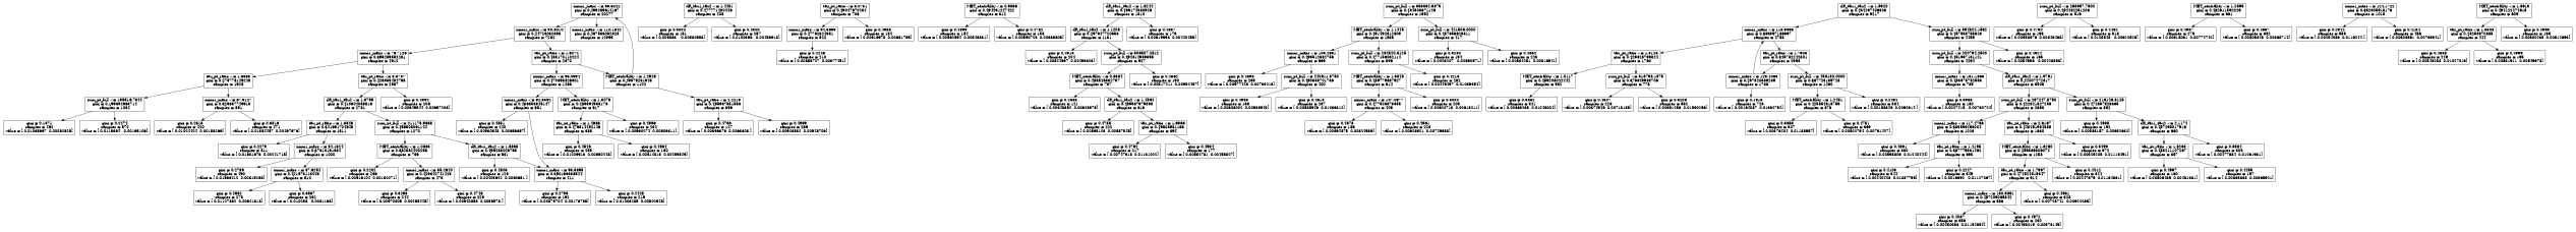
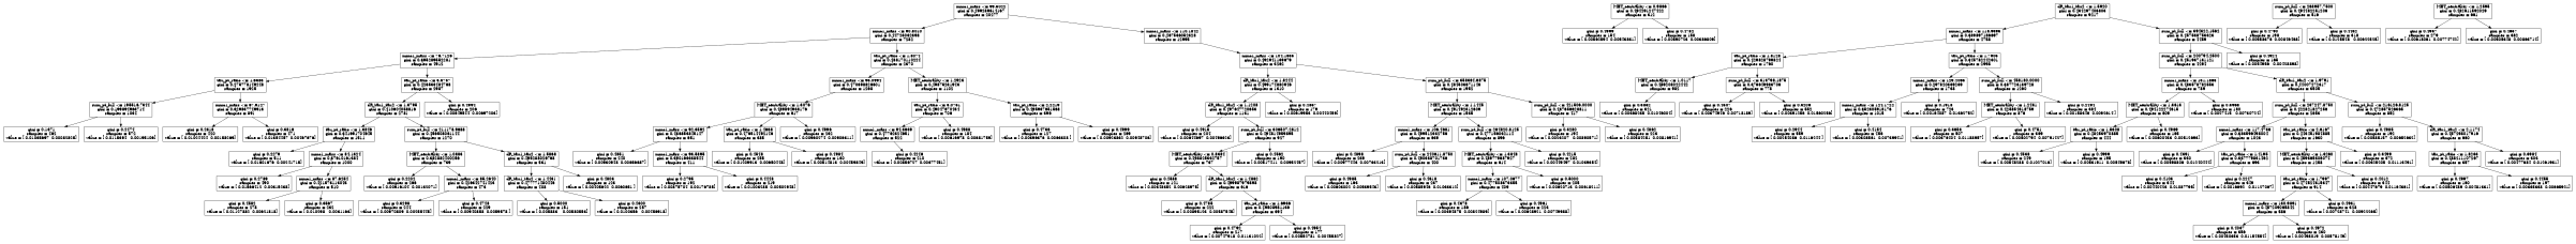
  digraph {
    node [shape=box]
    n1 [label="mmc1_mass <= 99.5022\ngini = 0.499289614167\nsamples = 20277"]
    n2 [label="mmc1_mass <= 90.8010\ngini = 0.44723032398\nsamples = 7282"]
    n3 [label="mmc1_mass <= 110.1842\ngini = 0.467536052328\nsamples = 12995"]
    n4 [label="mmc1_mass <= 76.7126\ngini = 0.395289552281\nsamples = 4912"]
    n5 [label="tau_pt_ratio <= 1.8074\ngini = 0.488170110224\nsamples = 2370"]
+   n6 [label="mmc1_mass <= 104.1335\ngini = 0.492941139679\nsamples = 3262"]
    n7 [label="tau_pt_ratio <= 1.6383\ngini = 0.275778149248\nsamples = 1925"]
    n8 [label="tau_pt_ratio <= 3.3757\ngini = 0.426533484768\nsamples = 2987"]
    n9 [label="mmc1_mass <= 95.0994\ngini = 0.470698826601\nsamples = 1268"]
    n10 [label="MET_centrality <= 1.2923\ngini = 0.49875231943\nsamples = 1102"]
    n11 [label="sum_pt_full <= 195516.7344\ngini = 0.199894963714\nsamples = 1034"]
    n12 [label="mmc1_mass <= 67.9127\ngini = 0.329837749913\nsamples = 891"]
    n13 [label="dR_tau1_tau2 <= 1.3795\ngini = 0.410604058816\nsamples = 2781"]
    n14 [label="gini = 0.4994\nsamples = 206\nvalue = [ 0.00649544  0.00697203]"]
    n15 [label="gini = 0.1371\nsamples = 462\nvalue = [ 0.01035697  0.00082825]"]
    n16 [label="gini = 0.2474\nsamples = 572\nvalue = [ 0.0115394   0.00195106]"]
    n17 [label="gini = 0.2318\nsamples = 420\nvalue = [ 0.01024424  0.00158269]"]
    n18 [label="gini = 0.3816\nsamples = 471\nvalue = [ 0.01354457  0.00467676]"]
    n19 [label="tau_pt_ratio <= 1.3846\ngini = 0.341691704645\nsamples = 1511"]
    n20 [label="sum_pt_full <= 211178.9688\ngini = 0.456508061144\nsamples = 1270"]
    n21 [label="gini = 0.2279\nsamples = 511\nvalue = [ 0.01601676  0.00241715]"]
    n22 [label="mmc1_mass <= 84.1324\ngini = 0.37610161384\nsamples = 1000"]
    n23 [label="MET_centrality <= 1.0883\ngini = 0.382882400256\nsamples = 739"]
    n24 [label="dR_tau1_tau2 <= 1.5868\ngini = 0.495288026768\nsamples = 531"]
    n25 [label="gini = 0.2789\nsamples = 490\nvalue = [ 0.01566412  0.00315238]"]
    n26 [label="mmc1_mass <= 87.6254\ngini = 0.421573113043\nsamples = 510"]
    n27 [label="gini = 0.4582\nsamples = 278\nvalue = [ 0.01127882  0.00621818]"]
    n28 [label="gini = 0.3567\nsamples = 232\nvalue = [ 0.010298   0.0031163]"]
    n29 [label="gini = 0.2202\nsamples = 266\nvalue = [ 0.00916104  0.00132071]"]
    n30 [label="mmc1_mass <= 85.2640\ngini = 0.426342741423\nsamples = 473"]
    n31 [label="dR_tau1_tau2 <= 1.4431\ngini = 0.477771480446\nsamples = 408"]
    n32 [label="gini = 0.4803\nsamples = 123\nvalue = [ 0.00405622  0.0060651 ]"]
    n33 [label="gini = 0.3298\nsamples = 244\nvalue = [ 0.00970809  0.00255445]"]
    n34 [label="gini = 0.4748\nsamples = 229\nvalue = [ 0.00940858  0.0059578 ]"]
    n35 [label="gini = 0.5000\nsamples = 151\nvalue = [ 0.005883    0.00580553]"]
    n36 [label="gini = 0.4300\nsamples = 257\nvalue = [ 0.0100356   0.00456918]"]
    n37 [label="mmc1_mass <= 92.3592\ngini = 0.436853845147\nsamples = 651"]
    n38 [label="MET_centrality <= 1.3076\ngini = 0.489894938176\nsamples = 617"]
    n39 [label="tau_pt_ratio <= 3.0751\ngini = 0.49047670434\nsamples = 706"]
    n40 [label="tau_pt_ratio <= 2.2219\ngini = 0.495937651568\nsamples = 396"]
    n41 [label="gini = 0.4851\nsamples = 240\nvalue = [ 0.00930948  0.00656687]"]
    n42 [label="mmc1_mass <= 93.5895\ngini = 0.390163338544\nsamples = 411"]
    n43 [label="tau_pt_ratio <= 1.4668\ngini = 0.476514492146\nsamples = 385"]
    n44 [label="gini = 0.4996\nsamples = 232\nvalue = [ 0.00960274  0.00906311]"]
    n45 [label="gini = 0.2795\nsamples = 192\nvalue = [ 0.00875704  0.00176785]"]
    n46 [label="gini = 0.4448\nsamples = 219\nvalue = [ 0.01003285  0.00502948]"]
    n47 [label="gini = 0.4548\nsamples = 255\nvalue = [ 0.01209913  0.00650448]"]
    n48 [label="gini = 0.4984\nsamples = 130\nvalue = [ 0.00514813  0.00459849]"]
    n49 [label="mmc1_mass <= 94.3639\ngini = 0.47762324651\nsamples = 522"]
    n50 [label="gini = 0.4988\nsamples = 184\nvalue = [ 0.00616978  0.00681759]"]
    n51 [label="gini = 0.4736\nsamples = 127\nvalue = [ 0.00396376  0.0063308 ]"]
    n52 [label="gini = 0.4999\nsamples = 269\nvalue = [ 0.00923832  0.00948706]"]
    n53 [label="gini = 0.4246\nsamples = 210\nvalue = [ 0.00856727  0.00377451]"]
    n54 [label="MET_centrality <= 0.9866\ngini = 0.494291247422\nsamples = 312"]
    n55 [label="gini = 0.4999\nsamples = 154\nvalue = [ 0.00562594  0.00543831]"]
    n56 [label="gini = 0.4782\nsamples = 158\nvalue = [ 0.00590723  0.00386809]"]
    n57 [label="dR_tau1_tau2 <= 1.8244\ngini = 0.499174880946\nsamples = 1310"]
    n58 [label="sum_pt_full <= 358364.6875\ngini = 0.484503671146\nsamples = 1952"]
    n59 [label="dR_tau1_tau2 <= 1.1208\ngini = 0.497647720653\nsamples = 1131"]
    n60 [label="gini = 0.4857\nsamples = 179\nvalue = [ 0.00619953  0.00440459]"]
    n61 [label="MET_centrality <= 1.1445\ngini = 0.491492312609\nsamples = 1535"]
    n62 [label="sum_pt_full <= 421506.0000\ngini = 0.437656628811\nsamples = 417"]
    n63 [label="gini = 0.4915\nsamples = 204\nvalue = [ 0.00644697  0.00496323]"]
    n64 [label="sum_pt_full <= 306507.2812\ngini = 0.494814959895\nsamples = 927"]
    n65 [label="MET_centrality <= 0.8384\ngini = 0.498825332757\nsamples = 737"]
    n66 [label="gini = 0.4562\nsamples = 190\nvalue = [ 0.00517411  0.00952457]"]
    n67 [label="gini = 0.4588\nsamples = 121\nvalue = [ 0.00348352  0.00628975]"]
    n68 [label="dR_tau1_tau2 <= 1.4862\ngini = 0.499987979898\nsamples = 616"]
    n69 [label="gini = 0.4785\nsamples = 222\nvalue = [ 0.00895123  0.00587545]"]
    n70 [label="tau_pt_ratio <= 1.6936\ngini = 0.49508981136\nsamples = 394"]
    n71 [label="gini = 0.4792\nsamples = 217\nvalue = [ 0.00747918  0.01131022]"]
    n72 [label="gini = 0.4954\nsamples = 177\nvalue = [ 0.00552781  0.00455827]"]
    n73 [label="mmc1_mass <= 106.4681\ngini = 0.499512332756\nsamples = 639"]
    n74 [label="sum_pt_full <= 264820.8125\ngini = 0.477156032114\nsamples = 896"]
    n75 [label="gini = 0.3280\nsamples = 194\nvalue = [ 0.0023207   0.00890571]"]
    n76 [label="gini = 0.4862\nsamples = 223\nvalue = [ 0.00584251  0.00816941]"]
    n77 [label="gini = 0.4898\nsamples = 239\nvalue = [ 0.00977443  0.00733213]"]
    n78 [label="sum_pt_full <= 240611.8750\ngini = 0.490338701736\nsamples = 400"]
    n79 [label="MET_centrality <= 1.3848\ngini = 0.489779687927\nsamples = 614"]
    n80 [label="gini = 0.4215\nsamples = 282\nvalue = [ 0.00449497  0.01039354]"]
    n81 [label="gini = 0.4985\nsamples = 163\nvalue = [ 0.00603002  0.00539543]"]
    n82 [label="gini = 0.4618\nsamples = 237\nvalue = [ 0.00585946  0.01033312]"]
    n83 [label="mmc1_mass <= 107.0677\ngini = 0.477508373355\nsamples = 409"]
    n84 [label="gini = 0.5000\nsamples = 205\nvalue = [ 0.00620713  0.00618211]"]
    n85 [label="gini = 0.4378\nsamples = 186\nvalue = [ 0.00394875  0.00824989]"]
    n86 [label="gini = 0.4961\nsamples = 223\nvalue = [ 0.00628921  0.00749988]"]
    n87 [label="dR_tau1_tau2 <= 1.5920\ngini = 0.434297406803\nsamples = 9217"]
    n88 [label="mmc1_mass <= 118.9393\ngini = 0.389897186697\nsamples = 4758"]
    n89 [label="sum_pt_full <= 394322.1562\ngini = 0.457538753323\nsamples = 4459"]
    n90 [label="sum_pt_full <= 268957.7500\ngini = 0.494482251206\nsamples = 516"]
    n91 [label="gini = 0.4790\nsamples = 198\nvalue = [ 0.00558376  0.00846468]"]
    n92 [label="gini = 0.4432\nsamples = 318\nvalue = [ 0.0125548   0.00622525]"]
    n93 [label="tau_pt_ratio <= 1.8128\ngini = 0.429828799824\nsamples = 1760"]
    n94 [label="tau_pt_ratio <= 1.7905\ngini = 0.345782242301\nsamples = 2998"]
    n95 [label="sum_pt_full <= 200794.2500\ngini = 0.451937131121\nsamples = 4294"]
    n96 [label="gini = 0.4924\nsamples = 165\nvalue = [ 0.0054956   0.00428898]"]
    n97 [label="MET_centrality <= 1.0117\ngini = 0.459208022442\nsamples = 982"]
    n98 [label="sum_pt_full <= 313798.1875\ngini = 0.376649983706\nsamples = 778"]
    n99 [label="mmc1_mass <= 129.4065\ngini = 0.297820339239\nsamples = 1738"]
    n100 [label="sum_pt_full <= 458180.0000\ngini = 0.387723139728\nsamples = 1260"]
    n101 [label="gini = 0.3852\nsamples = 321\nvalue = [ 0.00368235  0.01046004]"]
    n102 [label="gini = 0.4507\nsamples = 226\nvalue = [ 0.00374946  0.00718189]"]
    n103 [label="gini = 0.3206\nsamples = 552\nvalue = [ 0.00391256  0.01560256]"]
    n104 [label="MET_centrality <= 1.2595\ngini = 0.482611592029\nsamples = 661"]
    n105 [label="gini = 0.4937\nsamples = 279\nvalue = [ 0.00618061  0.00774742]"]
    n106 [label="gini = 0.4657\nsamples = 382\nvalue = [ 0.00505348  0.00863714]"]
    n107 [label="mmc1_mass <= 124.1722\ngini = 0.352305918176\nsamples = 1015"]
    n108 [label="gini = 0.1918\nsamples = 723\nvalue = [ 0.00164087  0.01362752]"]
    n109 [label="MET_centrality <= 1.2431\ngini = 0.425854318759\nsamples = 876"]
    n110 [label="gini = 0.2494\nsamples = 384\nvalue = [ 0.00158346  0.0092614 ]"]
    n111 [label="gini = 0.2944\nsamples = 559\nvalue = [ 0.00254086  0.0116244 ]"]
    n112 [label="gini = 0.4154\nsamples = 456\nvalue = [ 0.00308561  0.00739941]"]
    n113 [label="gini = 0.3653\nsamples = 507\nvalue = [ 0.00376404  0.01188957]"]
    n114 [label="gini = 0.4751\nsamples = 369\nvalue = [ 0.00502794  0.00791427]"]
    n115 [label="mmc1_mass <= 131.1863\ngini = 0.483578782553\nsamples = 789"]
    n116 [label="dR_tau1_tau2 <= 1.9791\ngini = 0.44007272317\nsamples = 3505"]
    n117 [label="MET_centrality <= 1.3613\ngini = 0.494122274615\nsamples = 609"]
    n118 [label="gini = 0.3968\nsamples = 180\nvalue = [ 0.0027415   0.00730724]"]
    n119 [label="sum_pt_full <= 237247.8750\ngini = 0.422821827256\nsamples = 2653"]
    n120 [label="sum_pt_full <= 216126.8125\ngini = 0.472857526365\nsamples = 852"]
    n121 [label="tau_pt_ratio <= 1.5308\ngini = 0.48253970885\nsamples = 444"]
    n122 [label="gini = 0.4969\nsamples = 165\nvalue = [ 0.00600433  0.00512693]"]
    n123 [label="gini = 0.4538\nsamples = 249\nvalue = [ 0.00548288  0.01027016]"]
    n124 [label="gini = 0.4999\nsamples = 195\nvalue = [ 0.00531911  0.00549678]"]
    n125 [label="mmc1_mass <= 117.4736\ngini = 0.383596498004\nsamples = 1023"]
    n126 [label="tau_pt_ratio <= 2.6167\ngini = 0.443451984885\nsamples = 1630"]
    n127 [label="gini = 0.4985\nsamples = 192\nvalue = [ 0.00585157  0.00652632]"]
    n128 [label="dR_tau1_tau2 <= 2.1174\ngini = 0.457298017916\nsamples = 660"]
    n129 [label="gini = 0.4391\nsamples = 330\nvalue = [ 0.00598806  0.01240444]"]
    n130 [label="tau_pt_ratio <= 1.4195\ngini = 0.337779831462\nsamples = 693"]
    n131 [label="MET_centrality <= 1.3260\ngini = 0.459365306074\nsamples = 1258"]
    n132 [label="gini = 0.3499\nsamples = 372\nvalue = [ 0.00325205  0.01113491]"]
    n133 [label="gini = 0.4103\nsamples = 344\nvalue = [ 0.00440423  0.01087795]"]
    n134 [label="gini = 0.2247\nsamples = 349\nvalue = [ 0.0016692   0.01127067]"]
    n135 [label="tau_pt_ratio <= 1.7997\ngini = 0.474524315347\nsamples = 914"]
    n136 [label="gini = 0.4012\nsamples = 344\nvalue = [ 0.00447679  0.01164361]"]
    n137 [label="mmc1_mass <= 130.9891\ngini = 0.457209065842\nsamples = 586"]
    n138 [label="gini = 0.4931\nsamples = 328\nvalue = [ 0.00728741  0.00922265]"]
    n139 [label="gini = 0.4037\nsamples = 356\nvalue = [ 0.00450353  0.01154554]"]
    n140 [label="gini = 0.4972\nsamples = 230\nvalue = [ 0.00498019  0.00578149]"]
    n141 [label="tau_pt_ratio <= 1.8233\ngini = 0.488211107267\nsamples = 357"]
    n142 [label="gini = 0.3984\nsamples = 303\nvalue = [ 0.00477684  0.01261931]"]
    n143 [label="gini = 0.4997\nsamples = 160\nvalue = [ 0.00506489  0.00481331]"]
    n144 [label="gini = 0.4455\nsamples = 197\nvalue = [ 0.00335338  0.00665921]"]
    n1 -> n2
    n1 -> n3
    n2 -> n4
    n2 -> n5
+   n3 -> n6
    n4 -> n7
    n4 -> n8
    n5 -> n9
    n5 -> n10
+   n6 -> n57
+   n6 -> n58
    n7 -> n11
    n7 -> n12
    n8 -> n13
    n8 -> n14
-   n9 -> n37
+   n38 -> n37
    n9 -> n38
-   n10 -> n1
+   n10 -> n39
    n10 -> n40
    n11 -> n15
    n11 -> n16
    n12 -> n17
    n12 -> n18
    n13 -> n19
    n13 -> n20
    n19 -> n21
    n19 -> n22
    n20 -> n23
    n20 -> n24
    n22 -> n25
    n22 -> n26
    n23 -> n29
    n23 -> n30
-   n24 -> n42
+   n24 -> n31
    n24 -> n32
    n26 -> n27
    n26 -> n28
    n30 -> n33
    n30 -> n34
    n31 -> n35
    n31 -> n36
    n37 -> n41
    n37 -> n42
    n38 -> n43
    n38 -> n44
    n39 -> n49
    n39 -> n50
    n40 -> n51
    n40 -> n52
    n42 -> n45
    n42 -> n46
    n43 -> n47
    n43 -> n48
    n49 -> n53
    n54 -> n55
    n54 -> n56
    n57 -> n59
    n57 -> n60
    n58 -> n61
    n58 -> n62
    n59 -> n63
    n59 -> n64
    n61 -> n73
    n61 -> n74
    n62 -> n75
    n62 -> n76
    n64 -> n65
    n64 -> n66
    n65 -> n67
    n65 -> n68
    n68 -> n69
    n68 -> n70
    n70 -> n71
    n70 -> n72
    n73 -> n77
    n73 -> n78
    n74 -> n79
    n74 -> n80
    n78 -> n81
    n78 -> n82
    n79 -> n83
    n79 -> n84
    n83 -> n85
    n83 -> n86
    n87 -> n88
    n87 -> n89
    n88 -> n93
    n88 -> n94
    n89 -> n95
    n89 -> n96
    n90 -> n91
    n90 -> n92
    n93 -> n97
    n93 -> n98
    n94 -> n99
    n94 -> n100
    n95 -> n115
    n95 -> n116
    n97 -> n101
    n98 -> n102
    n98 -> n103
-   n99 -> n88
+   n99 -> n107
    n99 -> n108
    n100 -> n109
    n100 -> n110
    n104 -> n105
    n104 -> n106
    n107 -> n111
    n107 -> n112
    n109 -> n113
    n109 -> n114
+   n115 -> n117
    n115 -> n118
    n116 -> n119
    n116 -> n120
    n117 -> n121
    n117 -> n122
    n119 -> n125
    n119 -> n126
    n120 -> n127
    n120 -> n128
    n121 -> n123
    n121 -> n124
    n125 -> n129
    n125 -> n130
    n126 -> n131
    n126 -> n132
    n128 -> n141
    n128 -> n142
    n130 -> n133
    n130 -> n134
    n131 -> n135
    n131 -> n136
    n135 -> n137
    n135 -> n138
    n137 -> n139
    n137 -> n140
    n141 -> n143
    n141 -> n144
  }
